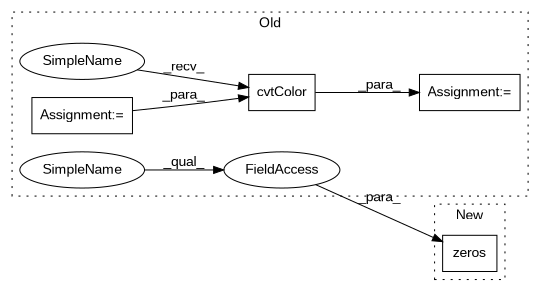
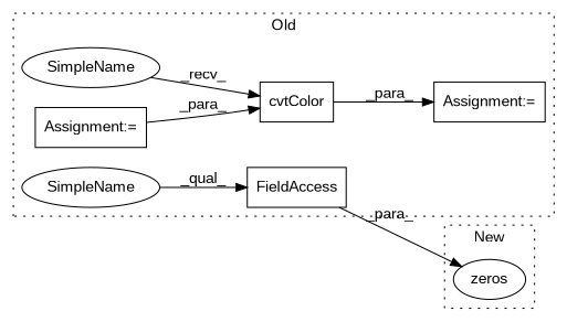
  digraph {
    fontname="Liberation Sans"
    rankdir=LR
    node [a=32 fontname="Liberation Sans" l=1 s=2463 shape=box]
    edge [fontname="Liberation Sans"]
    n1 [l="9,1" label=cvtColor s="2446,2480"]
-   n2 [a=22 l=17 label=FieldAccess shape=ellipse]
+   n2 [a=22 l=17 label=FieldAccess]
    n3 [a=7 label="Assignment:=" s=2441]
    n4 [a=7 label="Assignment:=" s=2390]
    n5 [a=42 l=3 label=SimpleName shape=ellipse]
    n6 [a=42 l=3 label=SimpleName s=2442 shape=ellipse]
-   n7 [l="6,1" label=zeros s="4846,4857"]
+   n7 [l="6,1" label=zeros s="4846,4857" shape=ellipse]
    subgraph cluster_1 {
      label=Old
      style=dotted
      n1
      n2
      n3
      n4
      n5
      n6
    }
    subgraph cluster_2 {
      label=New
      style=dotted
      n7
    }
    n1 -> n3 [label=_para_]
    n2 -> n7 [label=_para_]
    n4 -> n1 [label=_para_]
    n5 -> n2 [label=_qual_]
    n6 -> n1 [label=_recv_]
  }
